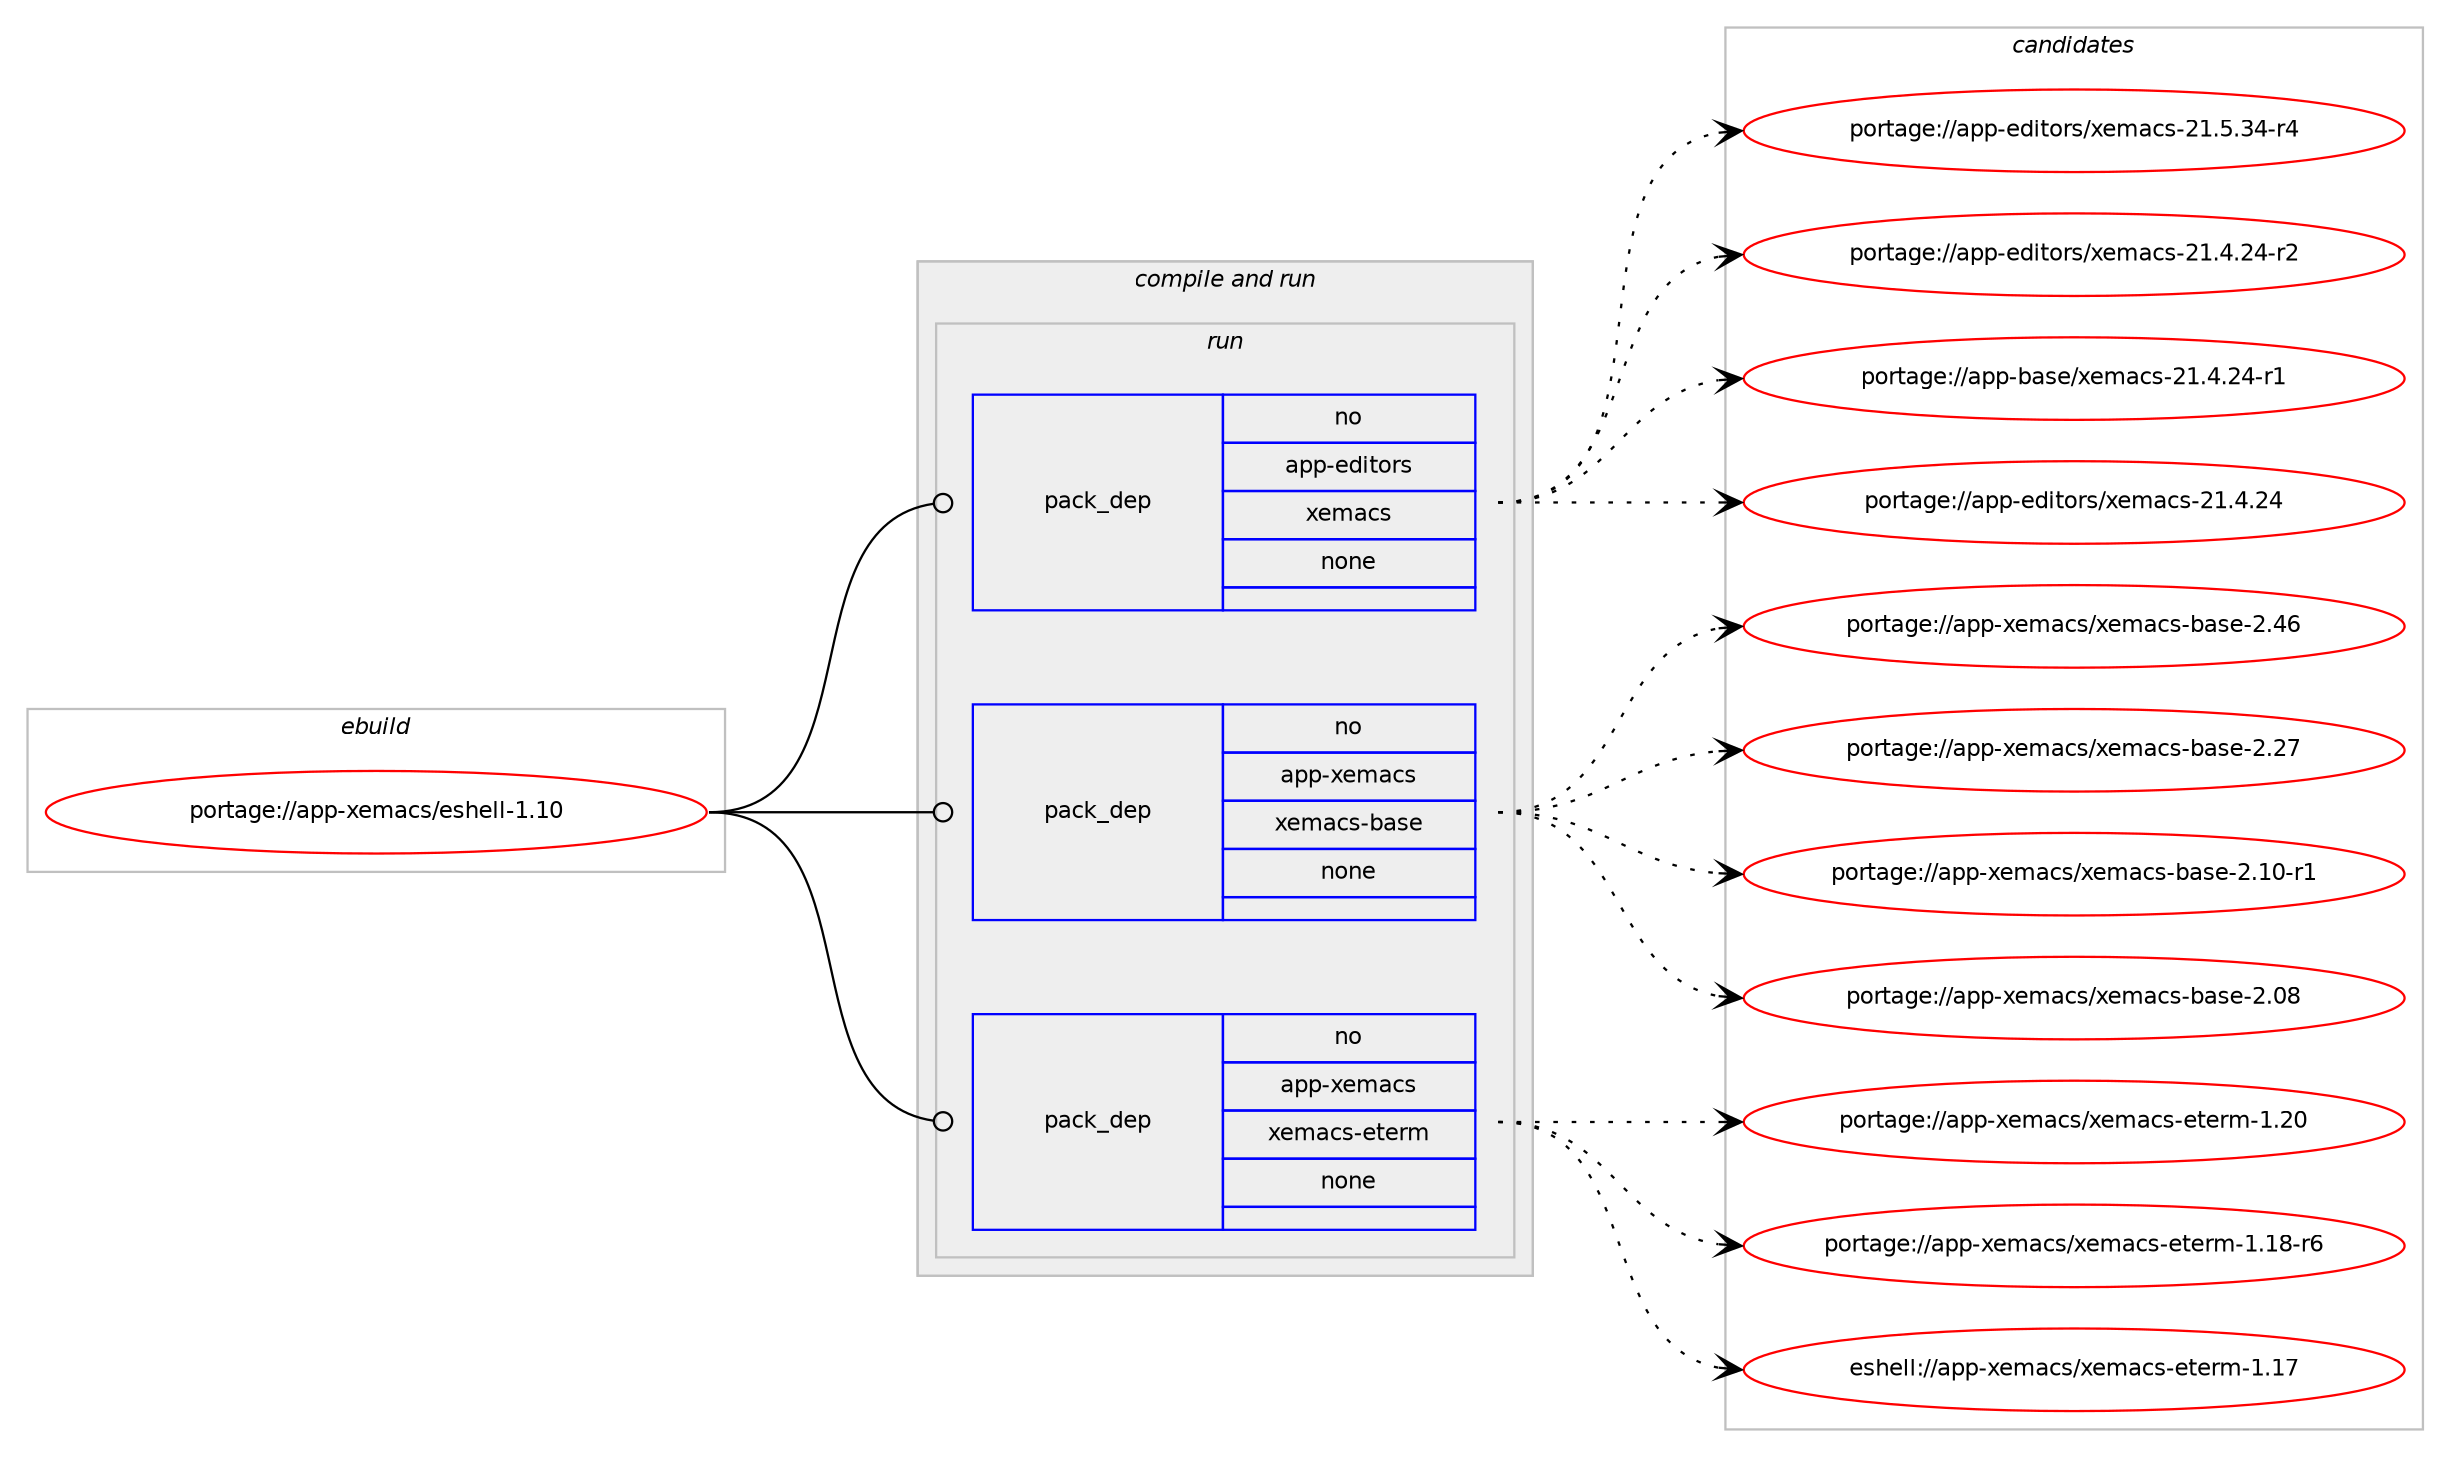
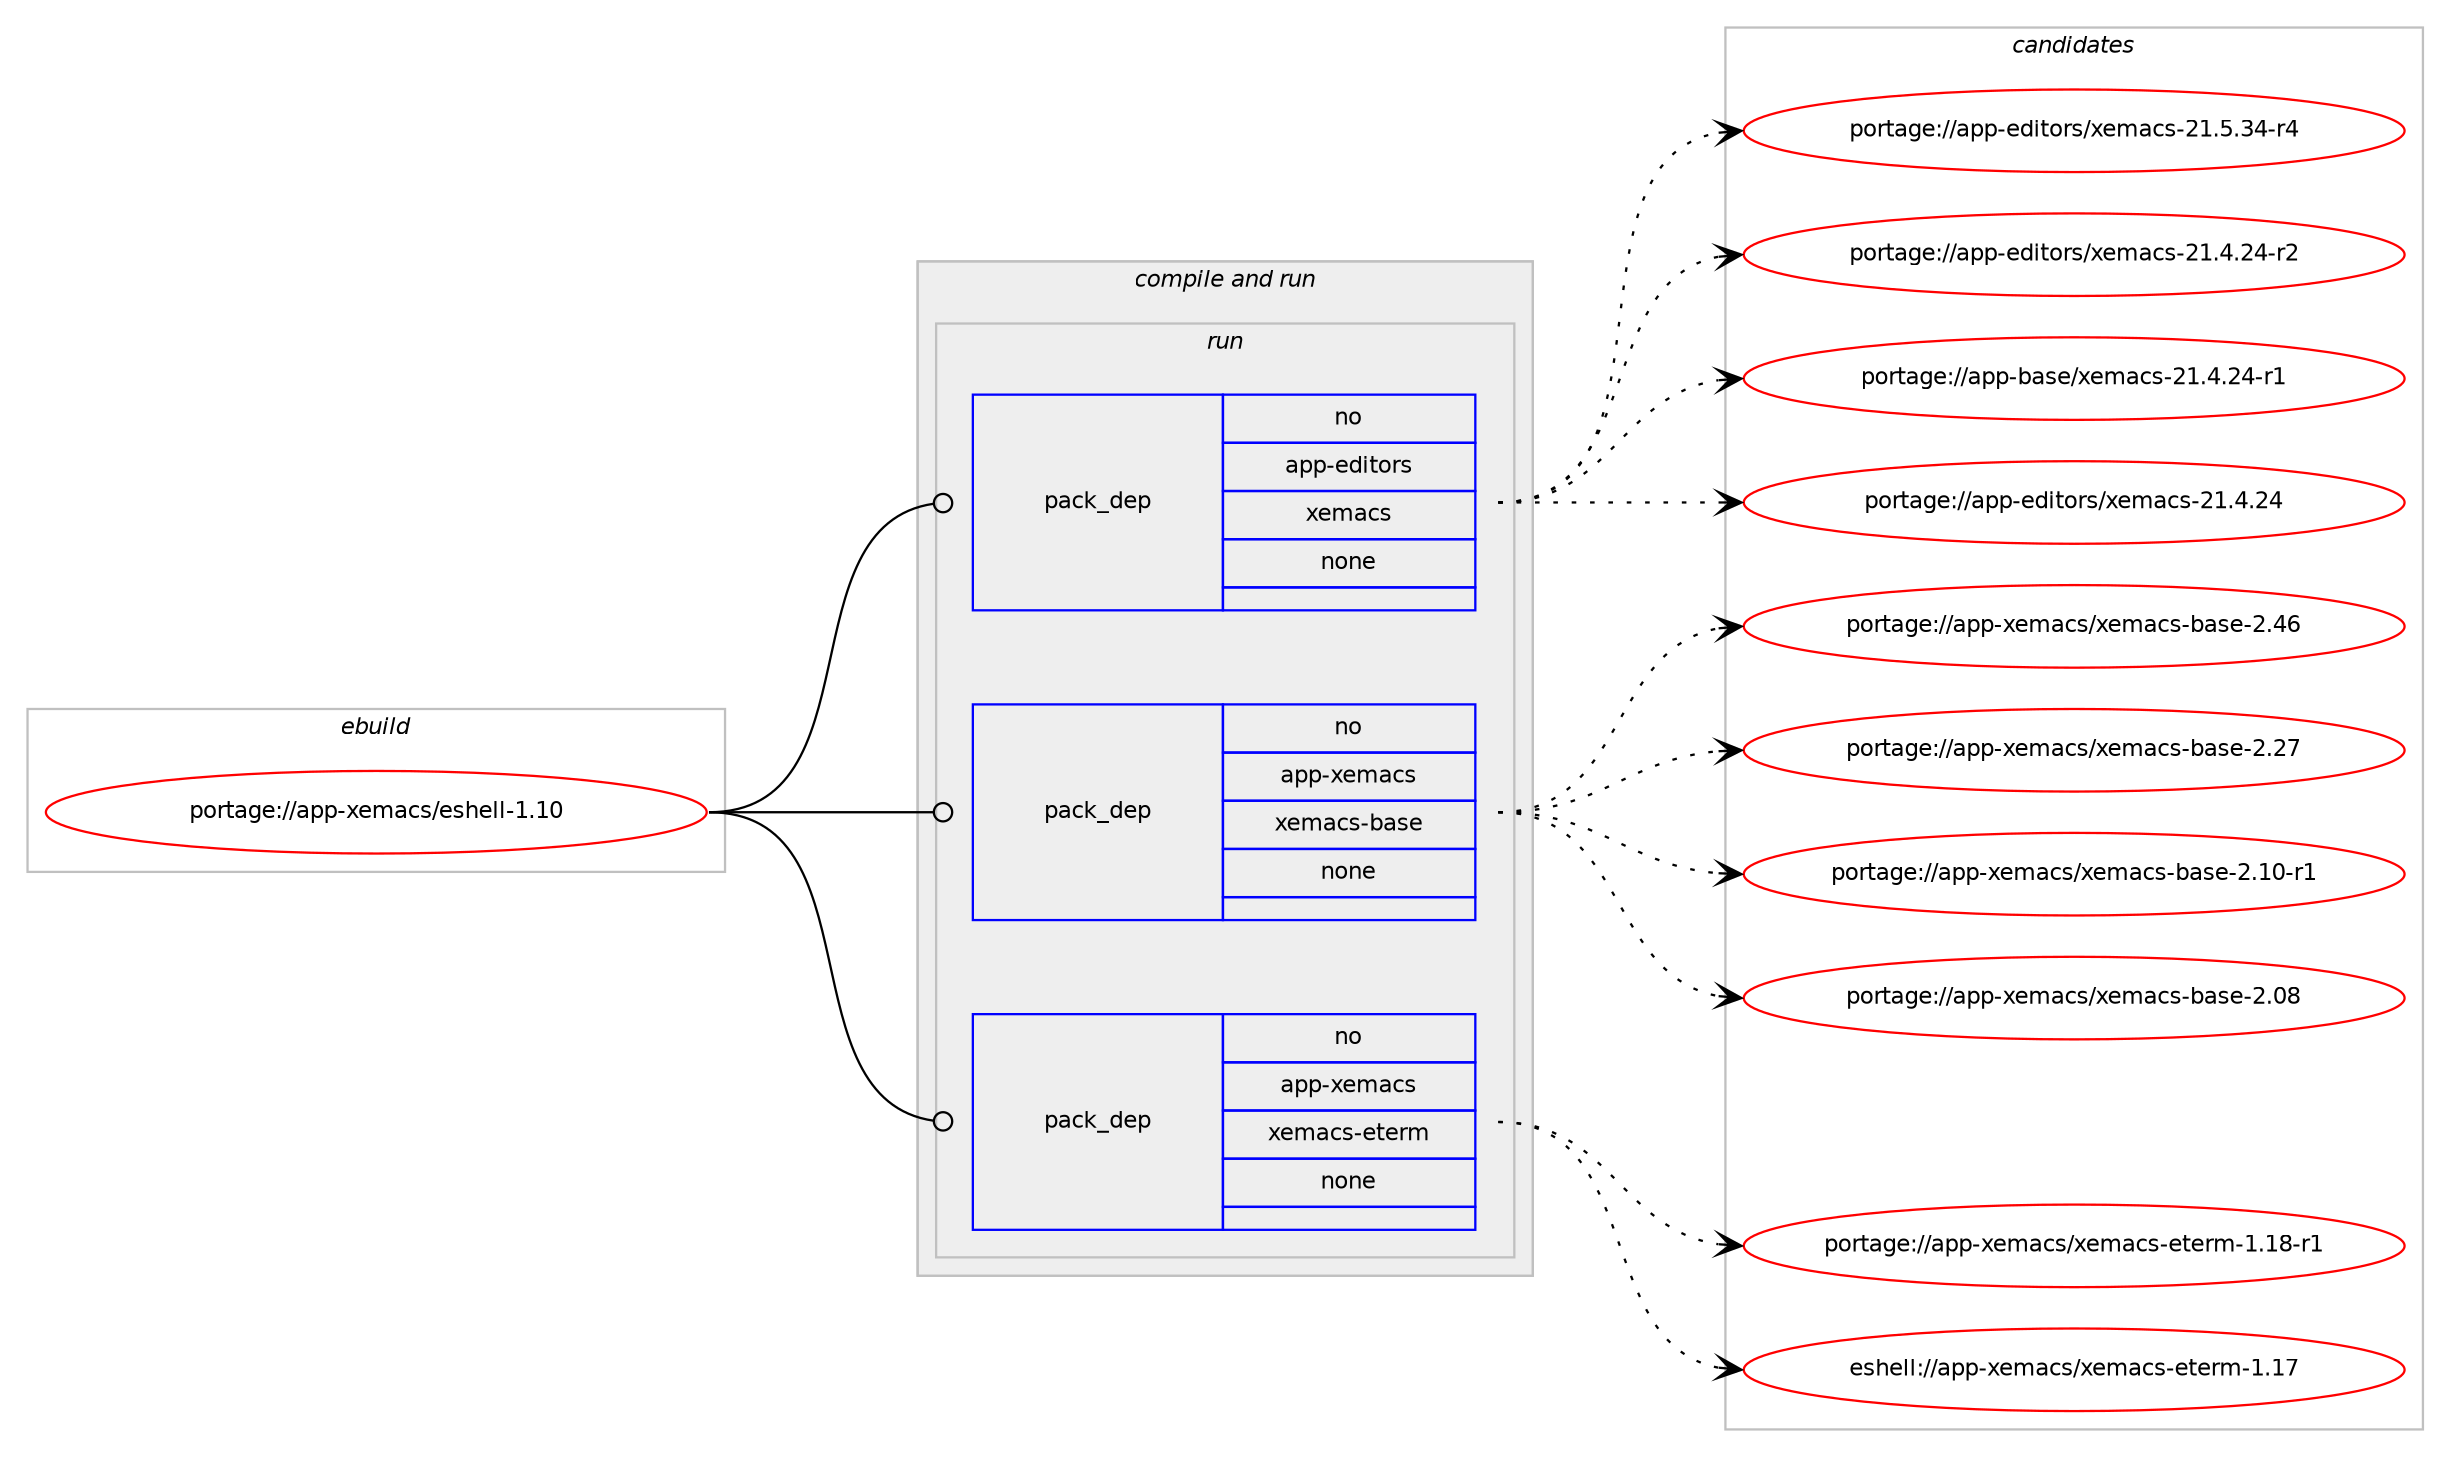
  digraph {
    compound=true
    concentrate=true
    fontname=Helvetica
    fontsize=10
    newrank=true
    rankdir=LR
    ranksep=1.5
    node [color=red fontname=Helvetica fontsize=10]
    edge [arrowhead=vee headport=w style=dotted tailport=e weight=100]
    n1 [label="portage://app-xemacs/eshell-1.10" width=4]
    n2 [color=blue label=<<TABLE BORDER="0" CELLBORDER="1" CELLSPACING="0" CELLPADDING="4" WIDTH="220"><TR><TD ROWSPAN="6" CELLPADDING="30">pack_dep</TD></TR><TR><TD WIDTH="110">no</TD></TR><TR><TD>app-editors</TD></TR><TR><TD>xemacs</TD></TR><TR><TD>none</TD></TR><TR><TD></TD></TR></TABLE>> shape=none]
    n3 [color=blue label=<<TABLE BORDER="0" CELLBORDER="1" CELLSPACING="0" CELLPADDING="4" WIDTH="220"><TR><TD ROWSPAN="6" CELLPADDING="30">pack_dep</TD></TR><TR><TD WIDTH="110">no</TD></TR><TR><TD>app-xemacs</TD></TR><TR><TD>xemacs-base</TD></TR><TR><TD>none</TD></TR><TR><TD></TD></TR></TABLE>> shape=none]
    n4 [color=blue label=<<TABLE BORDER="0" CELLBORDER="1" CELLSPACING="0" CELLPADDING="4" WIDTH="220"><TR><TD ROWSPAN="6" CELLPADDING="30">pack_dep</TD></TR><TR><TD WIDTH="110">no</TD></TR><TR><TD>app-xemacs</TD></TR><TR><TD>xemacs-eterm</TD></TR><TR><TD>none</TD></TR><TR><TD></TD></TR></TABLE>> shape=none]
    n5 [label="portage://app-editors/xemacs-21.5.34-r4" width=4]
    n6 [label="portage://app-editors/xemacs-21.4.24-r2" width=4]
    n7 [label="portage://app-base/xemacs-21.4.24-r1" width=4]
    n8 [label="portage://app-editors/xemacs-21.4.24" width=4]
    n9 [label="portage://app-xemacs/xemacs-base-2.46" width=4]
    n10 [label="portage://app-xemacs/xemacs-base-2.27" width=4]
    n11 [label="portage://app-xemacs/xemacs-base-2.10-r1" width=4]
    n12 [label="portage://app-xemacs/xemacs-base-2.08" width=4]
-   n13 [label="portage://app-xemacs/xemacs-eterm-1.20" width=4]
-   n14 [label="portage://app-xemacs/xemacs-eterm-1.18-r6" width=4]
+   n14 [label="portage://app-xemacs/xemacs-eterm-1.18-r1" width=4]
    n15 [label="eshell://app-xemacs/xemacs-eterm-1.17" width=4]
    subgraph cluster_1 {
      color=gray
      label=<<i>ebuild</i>>
      rank=same
      n1
    }
    subgraph cluster_2 {
      color=gray
      label=<<i>dependencies</i>>
      subgraph cluster_3 {
        color=gray
        fillcolor="#eeeeee"
        label=<<i>compile</i>>
        style=filled
      }
      subgraph cluster_4 {
        color=gray
        fillcolor="#eeeeee"
        label=<<i>compile and run</i>>
        style=filled
      }
      subgraph cluster_5 {
        color=gray
        fillcolor="#eeeeee"
        label=<<i>run</i>>
        style=filled
        subgraph sub_6 {
          color=gray
          fillcolor="#eeeeee"
          label=<<i>run</i>>
          style=filled
          n2
        }
        subgraph sub_7 {
          color=gray
          fillcolor="#eeeeee"
          label=<<i>run</i>>
          style=filled
          n3
        }
        subgraph sub_8 {
          color=gray
          fillcolor="#eeeeee"
          label=<<i>run</i>>
          style=filled
          n4
        }
      }
    }
    subgraph cluster_9 {
      color=gray
      label=<<i>candidates</i>>
      rank=same
      subgraph sub_10 {
        color=black
        label=<<i>candidates</i>>
        nodesep=1
        rank=same
        n5
        n6
        n7
        n8
      }
      subgraph sub_11 {
        color=black
        label=<<i>candidates</i>>
        nodesep=1
        rank=same
        n9
        n10
        n11
        n12
      }
      subgraph sub_12 {
        color=black
        label=<<i>candidates</i>>
        nodesep=1
        rank=same
-       n13
        n14
        n15
      }
    }
    n1 -> n2 [arrowhead=odot style=solid weight=20]
    n1 -> n3 [arrowhead=odot style=solid weight=20]
    n1 -> n4 [arrowhead=odot style=solid weight=20]
    n2 -> n5
    n2 -> n6
    n2 -> n7
    n2 -> n8
    n3 -> n9
    n3 -> n10
    n3 -> n11
    n3 -> n12
-   n4 -> n13
    n4 -> n14
    n4 -> n15
  }
